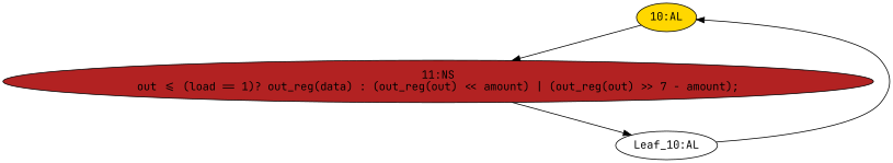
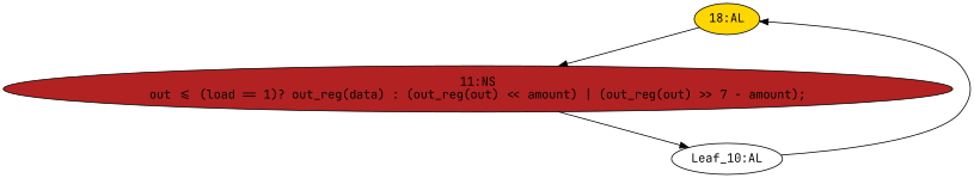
  strict digraph {
    fontname="JetBrains Mono"
    node [style=filled fontname="JetBrains Mono"]
    edge [cond="[]" lineno=None fontname="JetBrains Mono"]
-   n1 [ast="<pyverilog.vparser.ast.Always object at 0x7f2b60d96bd0>" clk_sens=True fillcolor=gold label="10:AL" sens="['clk', 'reset']" statements="[]" typ=Always use_var="['load', 'data', 'amount', 'out_reg', 'out']"]
+   n1 [ast="<pyverilog.vparser.ast.Always object at 0x7f2b60d96bd0>" clk_sens=True fillcolor=gold label="18:AL" sens="['clk', 'reset']" statements="[]" typ=Always use_var="['load', 'data', 'amount', 'out_reg', 'out']"]
    n2 [ast="<pyverilog.vparser.ast.NonblockingSubstitution object at 0x7f2b60d8ee90>" fillcolor=firebrick label="11:NS\nout <= (load == 1)? out_reg(data) : (out_reg(out) << amount) | (out_reg(out) >> 7 - amount);" statements="[<pyverilog.vparser.ast.NonblockingSubstitution object at 0x7f2b60d8ee90>]" typ=NonblockingSubstitution]
    n3 [def_var="['out']" label="Leaf_10:AL" style=""]
    n1 -> n2
    n2 -> n3
    n3 -> n1 [cond="" lineno=""]
  }
